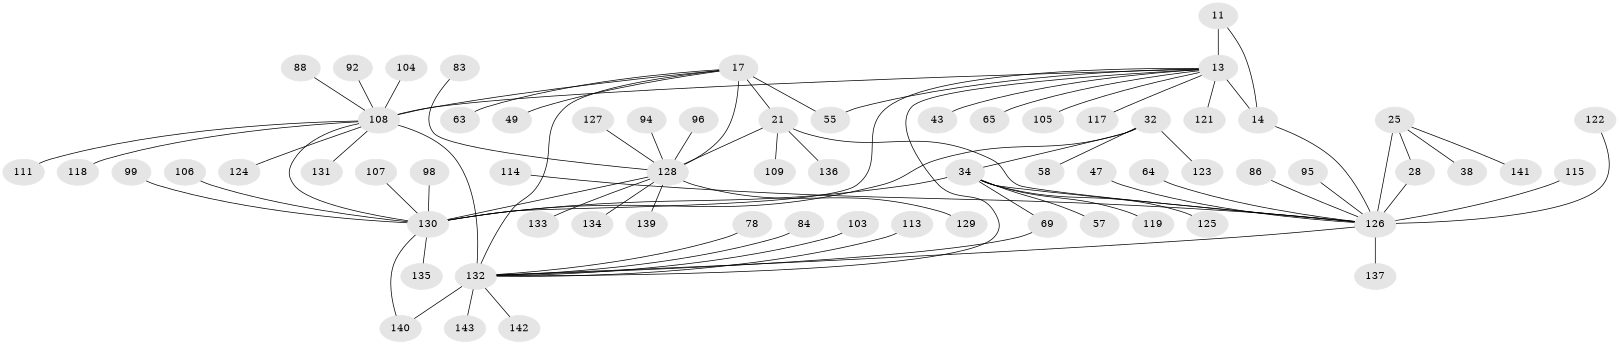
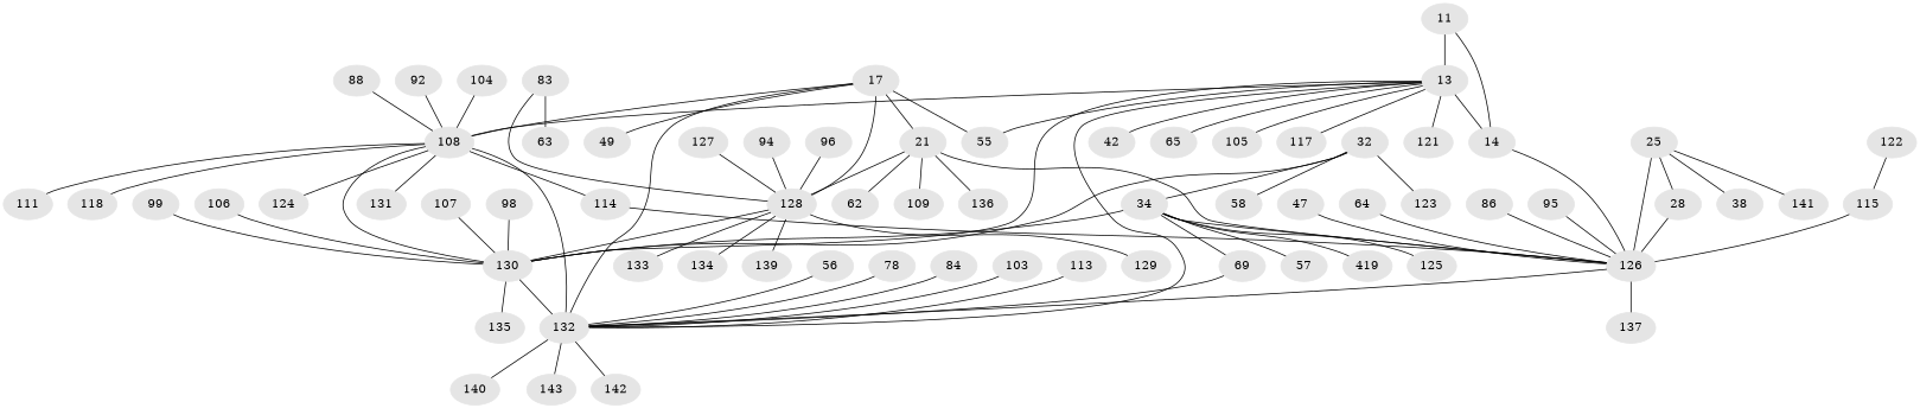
  graph {
    node [color=gray90 style=filled]
    11 [super="+10"]
    13 [super="+12"]
    14 [super="+9"]
-   42 [label=43]
+   42
    55 [super="+50"]
    65 [super="+51+52"]
    105
    108 [super="+48+81+6+76+77+79"]
    117
    121 [super="+67"]
    130 [super="+35+39+46+59+116+71+75+90"]
    132 [super="+41+85+37+36+43+66+89+3"]
    126 [super="+97+27"]
    111
    114 [super="+104"]
    118
    124
    131
    135
    140 [super="+87"]
    142
    143 [super="+110+138"]
    137 [super="+93"]
    128 [super="+20+45+60+61+72+73"]
    129
    133
    134
    139 [super="+40"]
    17 [super="+16"]
    21 [super="+19"]
    49
    63
+   62
    109 [super="+80"]
    136
    25 [super="+23"]
    28 [super="+22"]
    38
    141
    32 [super="+29"]
    34 [super="+31"]
    58
    123 [super="+112"]
    57
    69
-   119
+   119 [label=419]
    125 [super="+53"]
    47
+   56
    64
    78
    83
    84
    86 [super="+70"]
    88
    92
    94
    95
    96
    98 [super="+82"]
    99
    n62 [label=104]
    103
    106
    107
    113
    115
    122
    127
    11 -- 13 [weight=6]
    11 -- 14 [weight=4]
    13 -- 14 [weight=6]
    13 -- 42
    13 -- 55
    13 -- 65
    13 -- 105
    13 -- 108
    13 -- 117
    13 -- 121
    13 -- 130
    13 -- 132
    14 -- 126
    108 -- 130
    108 -- 132 [weight=13]
    108 -- 111
+   108 -- 114
    108 -- 118
    108 -- 124
    108 -- 131
-   130 -- 140
+   130 -- 132
    130 -- 135
    132 -- 140
    132 -- 142
    132 -- 143
    126 -- 132 [weight=3]
    126 -- 137
    114 -- 126
    128 -- 130
    128 -- 129
    128 -- 133
    128 -- 134
    128 -- 139
    17 -- 55
    17 -- 108
    17 -- 132 [weight=2]
    17 -- 128 [weight=6]
    17 -- 21 [weight=4]
    17 -- 49
-   17 -- 63
+   83 -- 63
    21 -- 126
    21 -- 128 [weight=6]
+   21 -- 62
    21 -- 109
    21 -- 136
    25 -- 126 [weight=6]
    25 -- 28 [weight=4]
    25 -- 38
    25 -- 141
    28 -- 126 [weight=6]
    32 -- 130 [weight=6]
    32 -- 34 [weight=4]
    32 -- 58
    32 -- 123
    34 -- 130 [weight=6]
    34 -- 126 [weight=2]
    34 -- 57
    34 -- 69
    34 -- 119
    34 -- 125
    69 -- 132
    47 -- 126
+   56 -- 132
    64 -- 126
    78 -- 132
    83 -- 128
    84 -- 132
    86 -- 126
    88 -- 108
    92 -- 108
    94 -- 128
    95 -- 126
    96 -- 128
    98 -- 130
    99 -- 130
    n62 -- 108
    103 -- 132
    106 -- 130
    107 -- 130
    113 -- 132
    115 -- 126
-   122 -- 126
+   122 -- 115
    127 -- 128
  }
